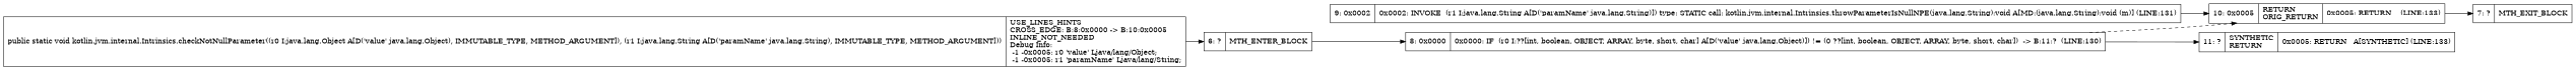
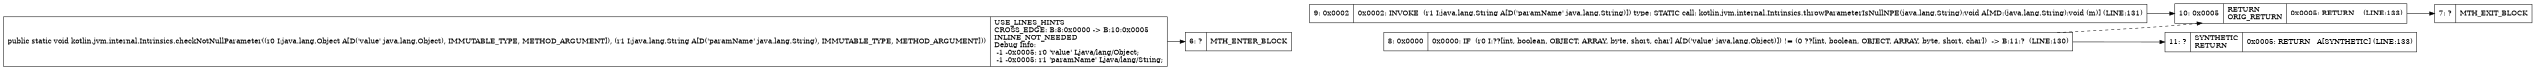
  digraph {
    rankdir=LR
    node [shape=record]
    n1 [label="{6\:\ ?|MTH_ENTER_BLOCK\l}"]
    n2 [label="{8\:\ 0x0000|0x0000: IF  (r0 I:??[int, boolean, OBJECT, ARRAY, byte, short, char] A[D('value' java.lang.Object)]) != (0 ??[int, boolean, OBJECT, ARRAY, byte, short, char])  \-\> B:11:?  (LINE:130)\l}"]
    n3 [label="{11\:\ ?|SYNTHETIC\lRETURN\l|0x0005: RETURN   A[SYNTHETIC] (LINE:133)\l}"]
    n4 [label="{10\:\ 0x0005|RETURN\lORIG_RETURN\l|0x0005: RETURN    (LINE:133)\l}"]
    n5 [label="{9\:\ 0x0002|0x0002: INVOKE  (r1 I:java.lang.String A[D('paramName' java.lang.String)]) type: STATIC call: kotlin.jvm.internal.Intrinsics.throwParameterIsNullNPE(java.lang.String):void A[MD:(java.lang.String):void (m)] (LINE:131)\l}"]
    n6 [label="{7\:\ ?|MTH_EXIT_BLOCK\l}"]
    n7 [label="{public static void kotlin.jvm.internal.Intrinsics.checkNotNullParameter((r0 I:java.lang.Object A[D('value' java.lang.Object), IMMUTABLE_TYPE, METHOD_ARGUMENT]), (r1 I:java.lang.String A[D('paramName' java.lang.String), IMMUTABLE_TYPE, METHOD_ARGUMENT]))  | USE_LINES_HINTS\lCROSS_EDGE: B:8:0x0000 \-\> B:10:0x0005\lINLINE_NOT_NEEDED\lDebug Info:\l  \-1 \-0x0005: r0 'value' Ljava\/lang\/Object;\l  \-1 \-0x0005: r1 'paramName' Ljava\/lang\/String;\l}"]
-   n1 -> n2
    n2 -> n3
    n2 -> n4 [style=dashed]
    n4 -> n6
    n5 -> n4
    n7 -> n1
  }
